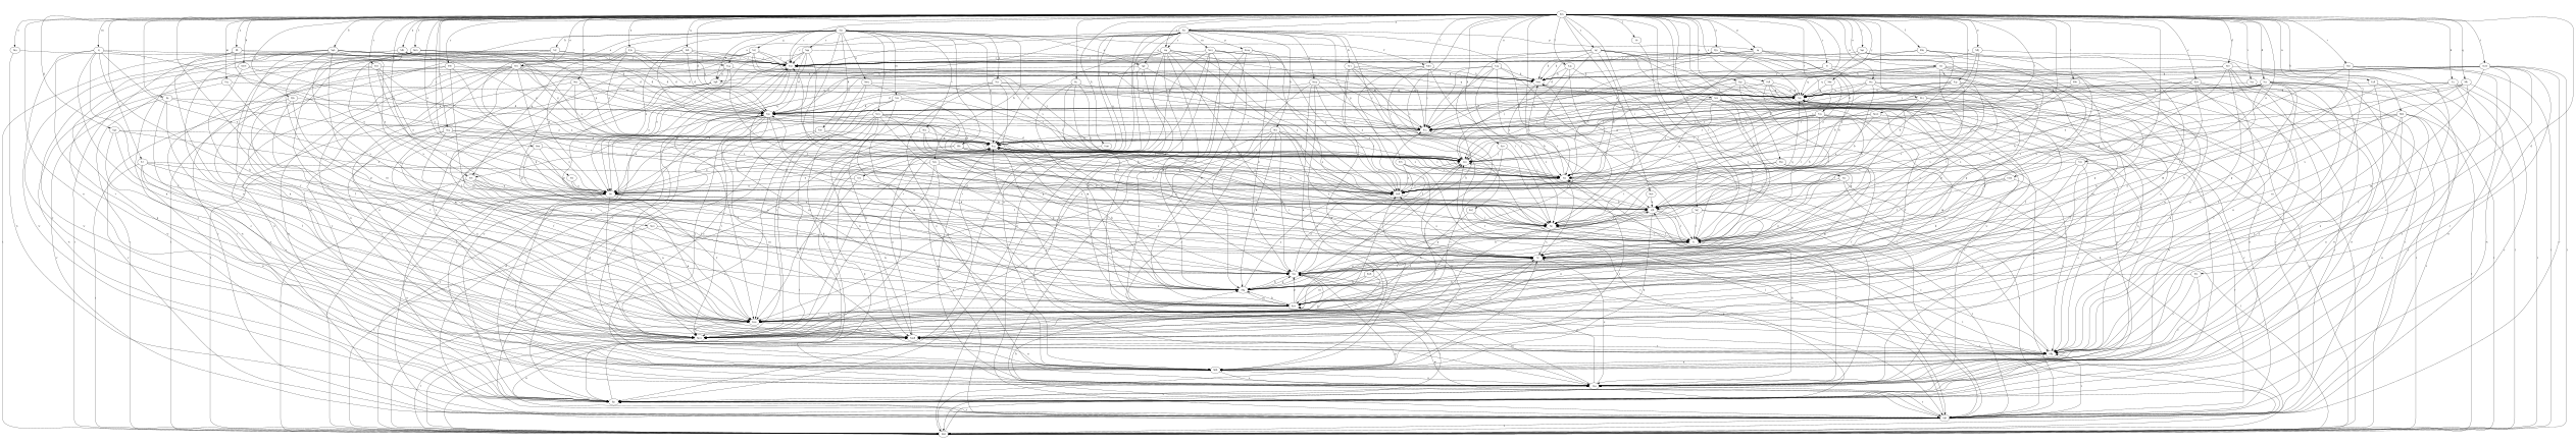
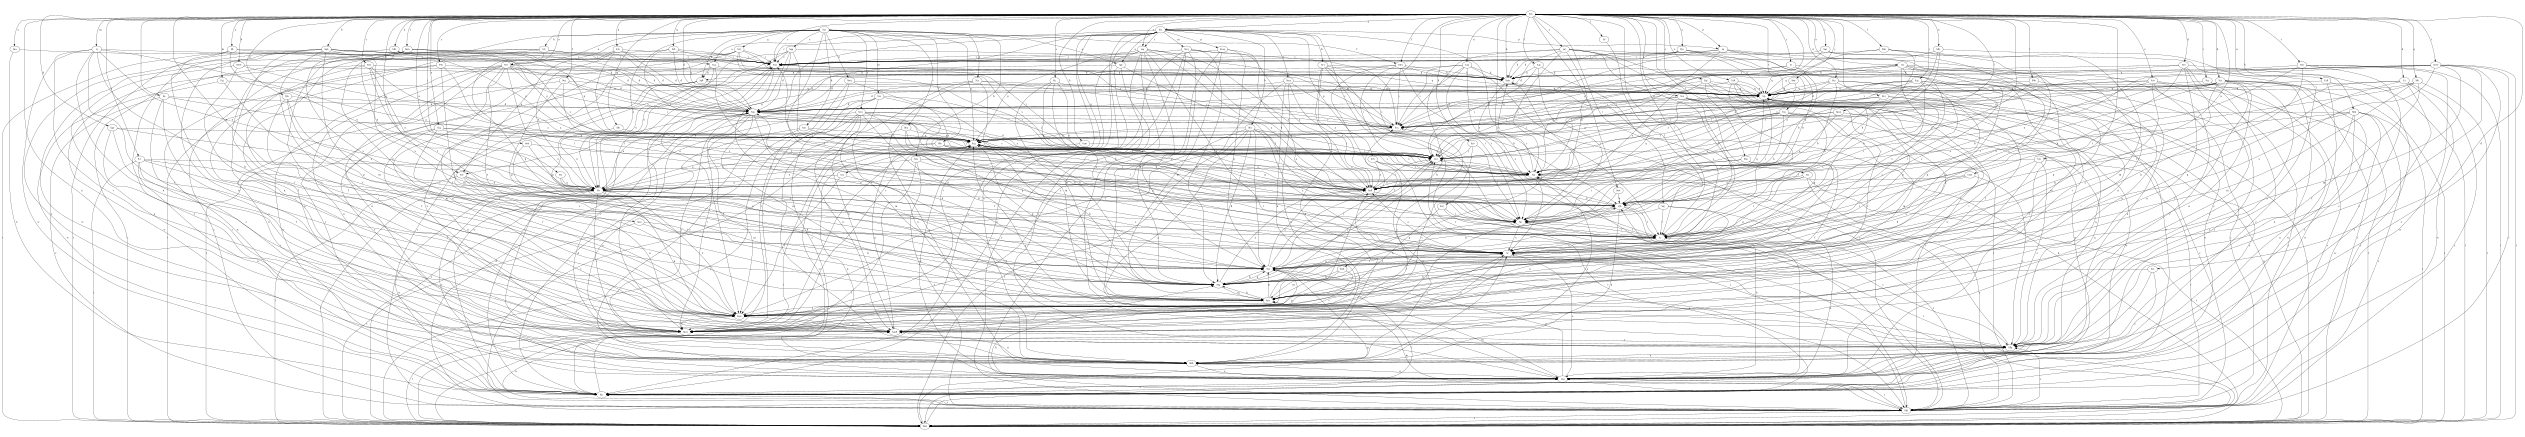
  strict digraph {
    fontname="Playfair Display"
    node [fontname="Playfair Display"]
    edge [fontname="Playfair Display"]
    S26
    S11
    S8
    S79
    S86
    S106
    S46
    S118
    S5
    S41
    S92
    S40
    S77
    S72
    S50
    S39
    S57
    S111
    S96
    S89
    S95
    S43
    S119
    S120
    S63
    S97
    S27
    S99
    S20
    S2
    S30
    S110
    S107
    S9
    S6
    S60
    S100
    S1
    S52
+   S87
    S3
    S28
    S51
    S90
    S74
    S83
    S67
    S56
    S4
    S18
    S85
    S16
    S14
    S47
    S117
    S22
    S116
    S80
    S24
    S36
    S82
    S88
    S55
    S35
    S59
    S75
    S62
    S103
    S32
    S13
    S19
    S42
    S69
    S66
    S53
    S70
    S45
    S78
    S49
    S101
    S34
    S61
    S73
    S113
    S104
    S76
    S23
    S38
    S114
    S91
    S0
    S112
    S68
    S98
    S58
    S31
    S7
    S84
    S54
    S105
    S33
    S94
    S108
    S64
    S12
    S15
    S37
    S29
    S44
    S25
    S71
    S17
    S10
    S81
    S21
    S102
    S48
    S65
    S115
    S26 -> S11 [label=a]
    S26 -> S8 [label=a]
    S26 -> S79 [label=a]
    S26 -> S86 [label=b]
    S26 -> S106 [label=b]
    S26 -> S46 [label=b]
    S26 -> S118 [label=c]
    S26 -> S5 [label=c]
    S26 -> S41 [label=c]
    S26 -> S92 [label=c]
    S26 -> S40 [label=d]
    S26 -> S77 [label=d]
    S26 -> S72 [label=d]
    S26 -> S50 [label=d]
    S26 -> S39 [label=d]
    S26 -> S57 [label=e]
    S26 -> S111 [label=e]
    S26 -> S96 [label=e]
    S26 -> S89 [label=f]
    S26 -> S95 [label=f]
    S26 -> S43 [label=f]
    S26 -> S119 [label=f]
    S26 -> S120 [label=i]
    S26 -> S63 [label=i]
    S26 -> S97 [label=i]
    S26 -> S27 [label=j]
    S26 -> S99 [label=j]
    S26 -> S20 [label=j]
    S26 -> S2 [label=k]
    S26 -> S30 [label=k]
    S26 -> S110 [label=k]
+   S26 -> S107 [label=k]
    S26 -> S9 [label=l]
    S26 -> S6 [label=l]
    S26 -> S60 [label=l]
    S26 -> S100 [label=l]
    S26 -> S1 [label=l]
    S26 -> S52 [label=m]
+   S26 -> S87 [label=m]
    S26 -> S3 [label=m]
    S26 -> S28 [label=n]
    S26 -> S51 [label=o]
    S26 -> S90 [label=o]
    S26 -> S74 [label=o]
    S26 -> S83 [label=o]
    S26 -> S67 [label=o]
    S26 -> S56 [label=p]
    S26 -> S4 [label=p]
    S26 -> S18 [label=q]
    S26 -> S85 [label=q]
    S26 -> S16 [label=q]
    S26 -> S14 [label=r]
    S26 -> S47 [label=s]
    S26 -> S117 [label=s]
    S26 -> S22 [label=t]
    S26 -> S116 [label=t]
    S26 -> S80 [label=t]
    S26 -> S24 [label=u]
    S26 -> S36 [label=u]
    S26 -> S82 [label=u]
    S26 -> S88 [label=u]
    S26 -> S55 [label=v]
    S26 -> S35 [label=v]
    S26 -> S59 [label=v]
    S26 -> S75 [label=w]
    S26 -> S62 [label=w]
    S26 -> S103 [label=w]
    S26 -> S32 [label=w]
    S26 -> S13 [label=x]
    S26 -> S19 [label=x]
    S26 -> S42 [label=y]
    S26 -> S69 [label=y]
    S26 -> S66 [label=y]
    S26 -> S53 [label=y]
    S26 -> S70 [label=z]
    S26 -> S45 [label=z]
    S26 -> S78 [label=z]
    S11 -> S92 [label=c]
    S11 -> S39 [label=d]
    S11 -> S1 [label=l]
    S11 -> S4 [label=p]
    S11 -> S16 [label=q]
    S11 -> S14 [label=r]
    S11 -> S88 [label=u]
    S11 -> S49 [label=a]
    S11 -> S101 [label=v]
    S11 -> S34 [label=a]
    S11 -> S61 [label=b]
    S11 -> S73 [label=h]
    S11 -> S113 [label=m]
    S11 -> S104 [label=p]
    S11 -> S76 [label=p]
    S11 -> S23 [label=q]
    S11 -> S38 [label=r]
    S11 -> S114 [label=s]
    S11 -> S91 [label=w]
    S8 -> S39 [label=d]
    S8 -> S34 [label=a]
    S8 -> S0 [label=o]
    S8 -> S112 [label=f]
    S8 -> S68 [label=t]
    S79 -> S92 [label=c]
    S79 -> S39 [label=d]
    S79 -> S107 [label=k]
    S79 -> S98 [label=a]
    S79 -> S58 [label=b]
    S79 -> S31 [label=q]
    S86 -> S88 [label=u]
    S86 -> S53 [label=y]
    S86 -> S38 [label=r]
    S86 -> S91 [label=w]
    S86 -> S68 [label=t]
    S86 -> S98 [label=a]
    S86 -> S7 [label=x]
    S86 -> S84 [label=z]
    S106 -> S107 [label=k]
    S106 -> S88 [label=u]
    S106 -> S112 [label=f]
    S106 -> S98 [label=a]
    S46 -> S92 [label=c]
    S46 -> S112 [label=f]
    S46 -> S68 [label=t]
    S46 -> S7 [label=x]
    S46 -> S54 [label=g]
    S46 -> S105 [label=m]
    S46 -> S33 [label=s]
    S46 -> S94 [label=e]
    S46 -> S108 [label=n]
    S118 -> S101 [label=v]
    S118 -> S105 [label=m]
    S118 -> S64 [label=h]
    S5 -> S107 [label=k]
    S5 -> S7 [label=x]
    S5 -> S54 [label=g]
    S5 -> S108 [label=n]
    S41 -> S92 [label=c]
    S41 -> S20 [label=j]
    S41 -> S68 [label=t]
    S41 -> S7 [label=x]
    S92 -> S107 [label=k]
    S92 -> S101 [label=v]
    S92 -> S91 [label=w]
    S92 -> S112 [label=f]
    S40 -> S101 [label=v]
    S40 -> S0 [label=o]
    S40 -> S112 [label=f]
    S40 -> S54 [label=g]
    S77 -> S20 [label=j]
    S77 -> S88 [label=u]
    S77 -> S112 [label=f]
    S77 -> S68 [label=t]
    S77 -> S31 [label=q]
    S77 -> S84 [label=z]
    S77 -> S54 [label=g]
    S77 -> S33 [label=s]
    S77 -> S94 [label=e]
    S77 -> S108 [label=n]
    S77 -> S12 [label=p]
    S77 -> S15 [label=i]
    S72 -> S84 [label=z]
    S72 -> S94 [label=e]
    S72 -> S64 [label=h]
    S50 -> S107 [label=k]
    S50 -> S1 [label=l]
    S50 -> S68 [label=t]
    S50 -> S31 [label=q]
    S50 -> S84 [label=z]
    S50 -> S94 [label=e]
    S50 -> S108 [label=n]
    S39 -> S53 [label=y]
    S39 -> S101 [label=v]
    S39 -> S0 [label=o]
    S39 -> S112 [label=f]
    S39 -> S84 [label=z]
    S39 -> S105 [label=m]
    S39 -> S33 [label=s]
    S39 -> S64 [label=h]
    S57 -> S98 [label=a]
    S57 -> S31 [label=q]
    S57 -> S7 [label=x]
    S57 -> S64 [label=h]
    S57 -> S15 [label=i]
    S111 -> S107 [label=k]
    S111 -> S1 [label=l]
    S111 -> S91 [label=w]
    S111 -> S0 [label=o]
    S111 -> S112 [label=f]
    S111 -> S98 [label=a]
    S96 -> S58 [label=b]
    S96 -> S64 [label=h]
    S89 -> S92 [label=c]
    S89 -> S58 [label=b]
    S89 -> S7 [label=x]
    S89 -> S54 [label=g]
    S89 -> S105 [label=m]
    S95 -> S88 [label=u]
    S95 -> S53 [label=y]
    S95 -> S31 [label=q]
    S95 -> S12 [label=p]
    S95 -> S15 [label=i]
    S43 -> S20 [label=j]
    S43 -> S107 [label=k]
    S43 -> S7 [label=x]
    S43 -> S15 [label=i]
    S119 -> S39 [label=d]
    S119 -> S20 [label=j]
+   S119 -> S107 [label=k]
    S119 -> S1 [label=l]
    S119 -> S53 [label=y]
    S119 -> S112 [label=f]
    S119 -> S31 [label=q]
    S120 -> S107 [label=k]
    S120 -> S53 [label=y]
    S120 -> S38 [label=r]
    S120 -> S0 [label=o]
    S120 -> S68 [label=t]
    S120 -> S7 [label=x]
    S120 -> S84 [label=z]
    S120 -> S54 [label=g]
    S120 -> S105 [label=m]
    S120 -> S94 [label=e]
    S63 -> S39 [label=d]
    S63 -> S68 [label=t]
    S63 -> S58 [label=b]
    S63 -> S7 [label=x]
    S63 -> S54 [label=g]
    S97 -> S1 [label=l]
    S97 -> S38 [label=r]
    S97 -> S108 [label=n]
    S97 -> S15 [label=i]
    S27 -> S88 [label=u]
    S27 -> S101 [label=v]
    S27 -> S112 [label=f]
    S27 -> S68 [label=t]
    S27 -> S7 [label=x]
    S27 -> S33 [label=s]
    S99 -> S20 [label=j]
    S99 -> S7 [label=x]
    S99 -> S12 [label=p]
    S20 -> S39 [label=d]
    S20 -> S33 [label=s]
    S2 -> S1 [label=l]
    S2 -> S38 [label=r]
    S2 -> S91 [label=w]
    S2 -> S31 [label=q]
    S2 -> S94 [label=e]
    S2 -> S12 [label=p]
    S30 -> S20 [label=j]
    S30 -> S101 [label=v]
    S30 -> S15 [label=i]
+   S110 -> S20 [label=j]
    S110 -> S0 [label=o]
    S107 -> S31 [label=q]
    S107 -> S33 [label=s]
    S107 -> S15 [label=i]
    S9 -> S39 [label=n]
    S9 -> S101 [label=v]
    S9 -> S38 [label=r]
    S9 -> S84 [label=z]
    S9 -> S33 [label=s]
    S6 -> S1 [label=l]
    S60 -> S112 [label=f]
    S60 -> S105 [label=m]
    S60 -> S33 [label=s]
    S60 -> S15 [label=i]
    S100 -> S20 [label=j]
    S100 -> S53 [label=y]
    S100 -> S98 [label=a]
    S100 -> S94 [label=e]
    S1 -> S7 [label=x]
    S1 -> S54 [label=g]
    S1 -> S15 [label=i]
    S52 -> S91 [label=w]
    S52 -> S31 [label=q]
    S52 -> S12 [label=p]
+   S87 -> S0 [label=o]
+   S87 -> S54 [label=g]
    S3 -> S92 [label=c]
    S3 -> S101 [label=v]
    S3 -> S91 [label=w]
    S3 -> S0 [label=o]
    S3 -> S112 [label=f]
    S3 -> S98 [label=a]
    S3 -> S108 [label=n]
    S3 -> S64 [label=h]
    S28 -> S38 [label=r]
    S28 -> S91 [label=w]
    S28 -> S31 [label=q]
    S51 -> S107 [label=k]
    S51 -> S1 [label=l]
    S51 -> S88 [label=u]
    S51 -> S38 [label=r]
    S51 -> S91 [label=w]
    S51 -> S31 [label=q]
    S51 -> S7 [label=x]
    S51 -> S33 [label=s]
    S51 -> S64 [label=h]
    S90 -> S1 [label=l]
    S90 -> S68 [label=t]
    S90 -> S64 [label=h]
    S74 -> S20 [label=j]
    S74 -> S101 [label=v]
    S74 -> S0 [label=o]
    S74 -> S112 [label=f]
    S74 -> S54 [label=g]
    S74 -> S108 [label=n]
    S83 -> S92 [label=c]
    S83 -> S98 [label=a]
    S83 -> S84 [label=z]
    S83 -> S33 [label=s]
    S67 -> S39 [label=d]
    S67 -> S20 [label=j]
    S67 -> S107 [label=k]
    S67 -> S88 [label=u]
    S67 -> S53 [label=y]
    S67 -> S101 [label=v]
-   S67 -> S38 [label=r]
+   S67 -> S64 [label=r]
    S67 -> S91 [label=w]
    S67 -> S94 [label=e]
    S67 -> S108 [label=n]
    S67 -> S15 [label=i]
    S56 -> S39 [label=d]
-   S56 -> S38 [label=r]
+   S56 -> S12 [label=r]
    S56 -> S112 [label=f]
    S56 -> S105 [label=m]
    S4 -> S92 [label=c]
    S4 -> S53 [label=y]
    S4 -> S101 [label=v]
    S4 -> S58 [label=b]
    S4 -> S33 [label=s]
    S4 -> S108 [label=n]
    S18 -> S92 [label=c]
    S18 -> S39 [label=d]
    S18 -> S20 [label=j]
    S18 -> S107 [label=k]
    S18 -> S91 [label=w]
    S85 -> S112 [label=f]
    S85 -> S68 [label=t]
    S85 -> S58 [label=b]
    S85 -> S31 [label=q]
    S85 -> S105 [label=m]
    S16 -> S0 [label=o]
    S16 -> S68 [label=t]
    S16 -> S105 [label=m]
    S16 -> S108 [label=n]
    S16 -> S64 [label=h]
    S14 -> S92 [label=c]
    S14 -> S1 [label=l]
    S14 -> S101 [label=v]
    S14 -> S98 [label=a]
    S14 -> S58 [label=b]
    S14 -> S7 [label=x]
    S14 -> S54 [label=g]
    S14 -> S94 [label=e]
    S14 -> S64 [label=h]
    S14 -> S12 [label=p]
    S47 -> S20 [label=j]
    S47 -> S1 [label=l]
    S47 -> S91 [label=w]
    S47 -> S112 [label=f]
    S47 -> S98 [label=a]
    S47 -> S31 [label=q]
    S117 -> S112 [label=f]
    S117 -> S68 [label=t]
    S117 -> S15 [label=i]
    S22 -> S39 [label=d]
    S22 -> S20 [label=j]
    S22 -> S1 [label=l]
    S22 -> S38 [label=r]
    S22 -> S112 [label=f]
    S22 -> S12 [label=p]
    S116 -> S92 [label=c]
    S116 -> S39 [label=d]
    S116 -> S112 [label=f]
    S116 -> S7 [label=x]
    S116 -> S54 [label=g]
    S116 -> S108 [label=n]
    S80 -> S31 [label=q]
    S80 -> S94 [label=e]
    S80 -> S15 [label=i]
    S24 -> S39 [label=d]
    S24 -> S107 [label=k]
    S24 -> S53 [label=y]
    S24 -> S38 [label=r]
    S24 -> S7 [label=x]
    S24 -> S64 [label=h]
    S24 -> S15 [label=i]
    S36 -> S92 [label=c]
    S36 -> S39 [label=d]
    S36 -> S0 [label=o]
    S36 -> S31 [label=q]
    S36 -> S54 [label=g]
    S36 -> S12 [label=p]
    S82 -> S92 [label=c]
    S82 -> S39 [label=d]
    S82 -> S0 [label=o]
    S82 -> S54 [label=g]
    S82 -> S94 [label=e]
    S88 -> S92 [label=c]
    S88 -> S7 [label=x]
    S88 -> S33 [label=s]
    S88 -> S94 [label=e]
    S88 -> S108 [label=n]
    S55 -> S1 [label=l]
    S55 -> S88 [label=u]
    S55 -> S53 [label=y]
    S55 -> S0 [label=o]
    S55 -> S98 [label=a]
    S55 -> S58 [label=b]
    S55 -> S54 [label=g]
    S55 -> S105 [label=m]
    S35 -> S38 [label=r]
    S35 -> S91 [label=w]
    S35 -> S31 [label=q]
    S59 -> S107 [label=k]
    S59 -> S91 [label=w]
    S59 -> S68 [label=t]
    S59 -> S84 [label=z]
    S59 -> S64 [label=h]
    S59 -> S15 [label=i]
    S75 -> S1 [label=l]
    S75 -> S0 [label=o]
    S62 -> S53 [label=y]
    S62 -> S101 [label=v]
    S62 -> S112 [label=f]
    S62 -> S58 [label=b]
    S62 -> S31 [label=q]
    S62 -> S33 [label=s]
    S62 -> S12 [label=p]
    S103 -> S1 [label=l]
    S103 -> S0 [label=o]
    S103 -> S7 [label=x]
    S103 -> S84 [label=z]
    S32 -> S1 [label=l]
    S32 -> S38 [label=r]
    S32 -> S68 [label=t]
    S32 -> S98 [label=a]
    S32 -> S12 [label=p]
    S13 -> S101 [label=v]
    S13 -> S38 [label=r]
    S13 -> S84 [label=z]
    S13 -> S33 [label=s]
    S13 -> S64 [label=h]
    S19 -> S92 [label=c]
    S19 -> S91 [label=w]
    S42 -> S39 [label=d]
    S42 -> S20 [label=j]
    S42 -> S1 [label=l]
    S42 -> S91 [label=w]
    S42 -> S58 [label=b]
    S42 -> S31 [label=q]
    S42 -> S105 [label=m]
    S42 -> S33 [label=s]
    S69 -> S20 [label=j]
    S69 -> S31 [label=q]
    S66 -> S107 [label=k]
    S66 -> S101 [label=v]
    S66 -> S91 [label=w]
    S66 -> S105 [label=m]
    S66 -> S15 [label=i]
    S53 -> S92 [label=c]
    S53 -> S54 [label=g]
    S70 -> S20 [label=j]
    S70 -> S38 [label=r]
    S70 -> S68 [label=t]
    S70 -> S58 [label=b]
    S70 -> S31 [label=q]
    S70 -> S84 [label=z]
    S70 -> S64 [label=h]
    S45 -> S92 [label=c]
    S45 -> S107 [label=k]
    S45 -> S1 [label=l]
    S45 -> S53 [label=y]
    S45 -> S91 [label=w]
    S45 -> S112 [label=f]
    S45 -> S98 [label=a]
    S45 -> S33 [label=s]
    S45 -> S94 [label=e]
    S78 -> S53 [label=y]
    S78 -> S101 [label=v]
    S78 -> S31 [label=q]
    S78 -> S7 [label=x]
    S78 -> S94 [label=e]
    S78 -> S12 [label=p]
    S49 -> S38 [label=r]
    S49 -> S98 [label=a]
    S49 -> S105 [label=m]
    S49 -> S48 [label=n]
    S101 -> S68 [label=t]
    S101 -> S12 [label=p]
    S34 -> S1 [label=l]
    S34 -> S0 [label=o]
    S34 -> S84 [label=z]
    S34 -> S33 [label=s]
    S34 -> S48 [label=n]
    S61 -> S20 [label=j]
    S61 -> S101 [label=v]
    S61 -> S68 [label=t]
    S61 -> S98 [label=a]
    S61 -> S7 [label=x]
    S61 -> S84 [label=z]
    S61 -> S54 [label=g]
    S61 -> S64 [label=h]
    S61 -> S12 [label=p]
    S73 -> S107 [label=k]
    S73 -> S1 [label=l]
    S73 -> S88 [label=u]
    S73 -> S98 [label=a]
    S73 -> S31 [label=q]
    S73 -> S15 [label=i]
    S113 -> S92 [label=c]
    S113 -> S53 [label=y]
    S113 -> S101 [label=v]
    S113 -> S91 [label=w]
    S113 -> S98 [label=a]
    S113 -> S84 [label=z]
    S113 -> S94 [label=e]
    S113 -> S64 [label=h]
    S104 -> S92 [label=c]
    S104 -> S38 [label=r]
    S104 -> S105 [label=m]
    S104 -> S12 [label=p]
    S104 -> S15 [label=i]
    S76 -> S88 [label=u]
    S76 -> S38 [label=r]
    S76 -> S98 [label=a]
    S76 -> S33 [label=s]
    S23 -> S0 [label=o]
    S23 -> S112 [label=f]
    S23 -> S84 [label=z]
    S38 -> S39 [label=d]
    S38 -> S20 [label=j]
    S38 -> S68 [label=t]
    S38 -> S84 [label=z]
    S38 -> S105 [label=m]
    S38 -> S33 [label=s]
    S38 -> S108 [label=n]
    S38 -> S64 [label=h]
    S114 -> S39 [label=d]
    S114 -> S88 [label=u]
    S114 -> S112 [label=f]
    S114 -> S98 [label=a]
    S114 -> S58 [label=b]
    S114 -> S31 [label=q]
    S114 -> S108 [label=n]
    S91 -> S92 [label=c]
    S91 -> S39 [label=d]
    S91 -> S38 [label=r]
    S91 -> S54 [label=g]
    S0 -> S88 [label=u]
    S0 -> S101 [label=v]
    S0 -> S91 [label=w]
    S0 -> S112 [label=f]
    S0 -> S68 [label=t]
    S0 -> S7 [label=x]
    S0 -> S94 [label=e]
    S0 -> S108 [label=n]
    S0 -> S15 [label=i]
    S112 -> S101 [label=v]
    S112 -> S108 [label=n]
    S112 -> S15 [label=i]
    S68 -> S107 [label=k]
    S68 -> S98 [label=a]
    S68 -> S31 [label=q]
    S68 -> S12 [label=p]
    S98 -> S20 [label=j]
    S98 -> S58 [label=b]
    S98 -> S31 [label=q]
    S58 -> S92 [label=c]
    S58 -> S20 [label=j]
    S58 -> S1 [label=l]
    S58 -> S88 [label=u]
    S58 -> S54 [label=g]
    S58 -> S94 [label=e]
    S58 -> S12 [label=p]
    S58 -> S15 [label=i]
    S31 -> S39 [label=d]
    S31 -> S38 [label=r]
    S31 -> S91 [label=w]
    S31 -> S15 [label=i]
    S7 -> S39 [label=d]
    S7 -> S68 [label=t]
    S7 -> S98 [label=a]
    S7 -> S108 [label=n]
    S7 -> S12 [label=p]
    S84 -> S88 [label=u]
    S84 -> S31 [label=q]
    S84 -> S54 [label=g]
    S84 -> S33 [label=s]
    S54 -> S20 [label=j]
    S54 -> S0 [label=o]
    S54 -> S98 [label=a]
    S54 -> S33 [label=s]
    S54 -> S64 [label=h]
    S105 -> S20 [label=j]
    S105 -> S112 [label=f]
    S105 -> S58 [label=b]
    S105 -> S7 [label=x]
    S105 -> S64 [label=h]
    S105 -> S12 [label=p]
    S33 -> S107 [label=k]
    S33 -> S0 [label=o]
    S33 -> S98 [label=a]
    S94 -> S1 [label=b]
    S94 -> S88 [label=u]
    S94 -> S38 [label=r]
    S94 -> S91 [label=w]
    S94 -> S58 [label=b]
    S94 -> S7 [label=x]
    S94 -> S54 [label=g]
    S94 -> S105 [label=m]
    S94 -> S12 [label=p]
    S108 -> S53 [label=y]
    S108 -> S7 [label=x]
    S108 -> S84 [label=z]
    S108 -> S54 [label=g]
    S64 -> S1 [label=l]
    S64 -> S98 [label=a]
    S64 -> S54 [label=g]
    S64 -> S105 [label=m]
    S64 -> S12 [label=p]
    S12 -> S20 [label=j]
    S12 -> S53 [label=y]
    S12 -> S68 [label=t]
    S12 -> S98 [label=a]
    S12 -> S64 [label=h]
    S15 -> S1 [label=l]
    S15 -> S101 [label=v]
    S15 -> S31 [label=q]
    S15 -> S7 [label=x]
    S15 -> S84 [label=z]
    S37 -> S119 [label=f]
    S37 -> S67 [label=o]
    S37 -> S16 [label=q]
    S37 -> S49 [label=a]
    S37 -> S101 [label=v]
    S37 -> S0 [label=o]
    S37 -> S7 [label=x]
    S37 -> S54 [label=g]
    S37 -> S29 [label=b]
    S37 -> S44 [label=e]
    S37 -> S25 [label=g]
    S37 -> S71 [label=g]
    S37 -> S17 [label=h]
    S37 -> S10 [label=h]
    S37 -> S81 [label=i]
    S37 -> S21 [label=m]
    S37 -> S102 [label=n]
    S37 -> S48 [label=n]
    S37 -> S65 [label=v]
    S37 -> S115 [label=z]
    S29 -> S38 [label=r]
    S29 -> S0 [label=o]
    S29 -> S68 [label=t]
    S29 -> S58 [label=b]
    S29 -> S33 [label=s]
    S44 -> S92 [label=c]
    S44 -> S39 [label=d]
    S44 -> S53 [label=y]
    S44 -> S38 [label=r]
    S44 -> S0 [label=o]
    S44 -> S64 [label=h]
    S44 -> S15 [label=i]
    S25 -> S92 [label=c]
    S25 -> S20 [label=j]
    S25 -> S88 [label=u]
    S25 -> S53 [label=y]
    S25 -> S112 [label=f]
    S25 -> S68 [label=t]
    S25 -> S33 [label=s]
    S71 -> S88 [label=u]
    S71 -> S53 [label=y]
    S71 -> S0 [label=o]
    S71 -> S31 [label=q]
    S71 -> S105 [label=m]
    S71 -> S94 [label=e]
    S17 -> S92 [label=c]
    S17 -> S39 [label=d]
    S17 -> S88 [label=u]
    S17 -> S38 [label=r]
    S17 -> S68 [label=t]
    S17 -> S12 [label=p]
    S10 -> S88 [label=u]
    S10 -> S68 [label=t]
    S10 -> S58 [label=b]
    S10 -> S54 [label=g]
    S81 -> S20 [label=j]
    S81 -> S91 [label=w]
    S81 -> S68 [label=t]
    S81 -> S98 [label=a]
    S81 -> S33 [label=s]
    S21 -> S39 [label=d]
    S21 -> S20 [label=j]
    S21 -> S101 [label=v]
    S21 -> S98 [label=a]
    S21 -> S94 [label=z]
    S21 -> S108 [label=n]
    S102 -> S101 [label=v]
    S102 -> S98 [label=a]
    S102 -> S31 [label=q]
    S102 -> S94 [label=e]
    S48 -> S112 [label=f]
    S48 -> S68 [label=t]
    S48 -> S31 [label=q]
    S48 -> S12 [label=p]
    S65 -> S38 [label=r]
    S65 -> S7 [label=x]
    S65 -> S54 [label=g]
    S65 -> S15 [label=i]
    S115 -> S53 [label=y]
    S115 -> S0 [label=o]
    S115 -> S68 [label=t]
    S115 -> S58 [label=b]
    S115 -> S84 [label=z]
    S115 -> S105 [label=m]
    S115 -> S108 [label=n]
    S115 -> S64 [label=h]
    S115 -> S12 [label=p]
    S115 -> S15 [label=i]
  }
